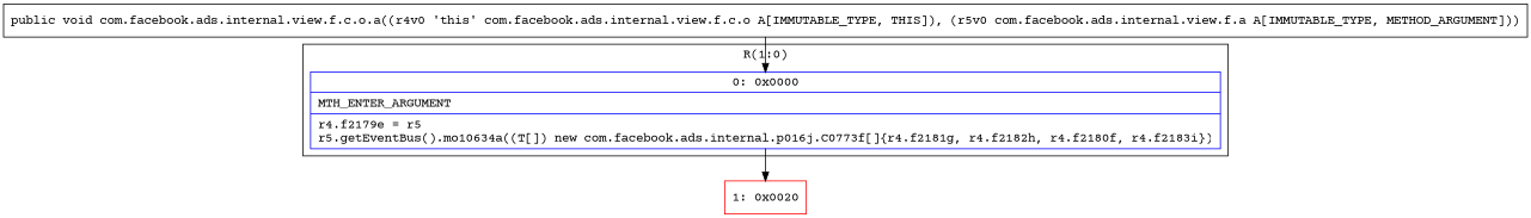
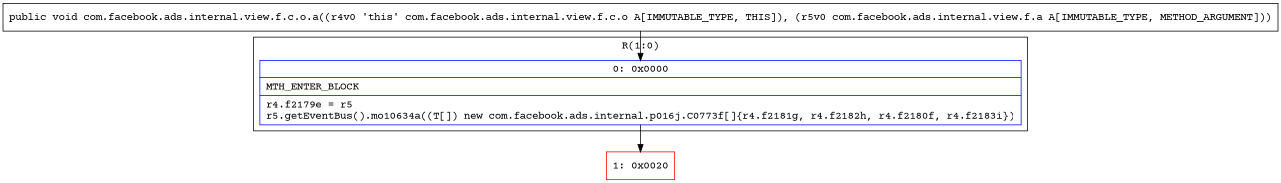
  digraph {
    fontname="Courier Prime"
    node [shape=record fontname="Courier Prime"]
    edge [fontname="Courier Prime"]
-   n1 [color=blue label="{0\:\ 0x0000|MTH_ENTER_ARGUMENT\l|r4.f2179e = r5\lr5.getEventBus().mo10634a((T[]) new com.facebook.ads.internal.p016j.C0773f[]\{r4.f2181g, r4.f2182h, r4.f2180f, r4.f2183i\})\l}"]
+   n1 [color=blue label="{0\:\ 0x0000|MTH_ENTER_BLOCK\l|r4.f2179e = r5\lr5.getEventBus().mo10634a((T[]) new com.facebook.ads.internal.p016j.C0773f[]\{r4.f2181g, r4.f2182h, r4.f2180f, r4.f2183i\})\l}"]
    n2 [color=red label="{1\:\ 0x0020}"]
    n3 [label="{public void com.facebook.ads.internal.view.f.c.o.a((r4v0 'this' com.facebook.ads.internal.view.f.c.o A[IMMUTABLE_TYPE, THIS]), (r5v0 com.facebook.ads.internal.view.f.a A[IMMUTABLE_TYPE, METHOD_ARGUMENT])) }"]
    subgraph cluster_1 {
      label="R(1:0)"
      n1
    }
    n1 -> n2
    n3 -> n1
  }
